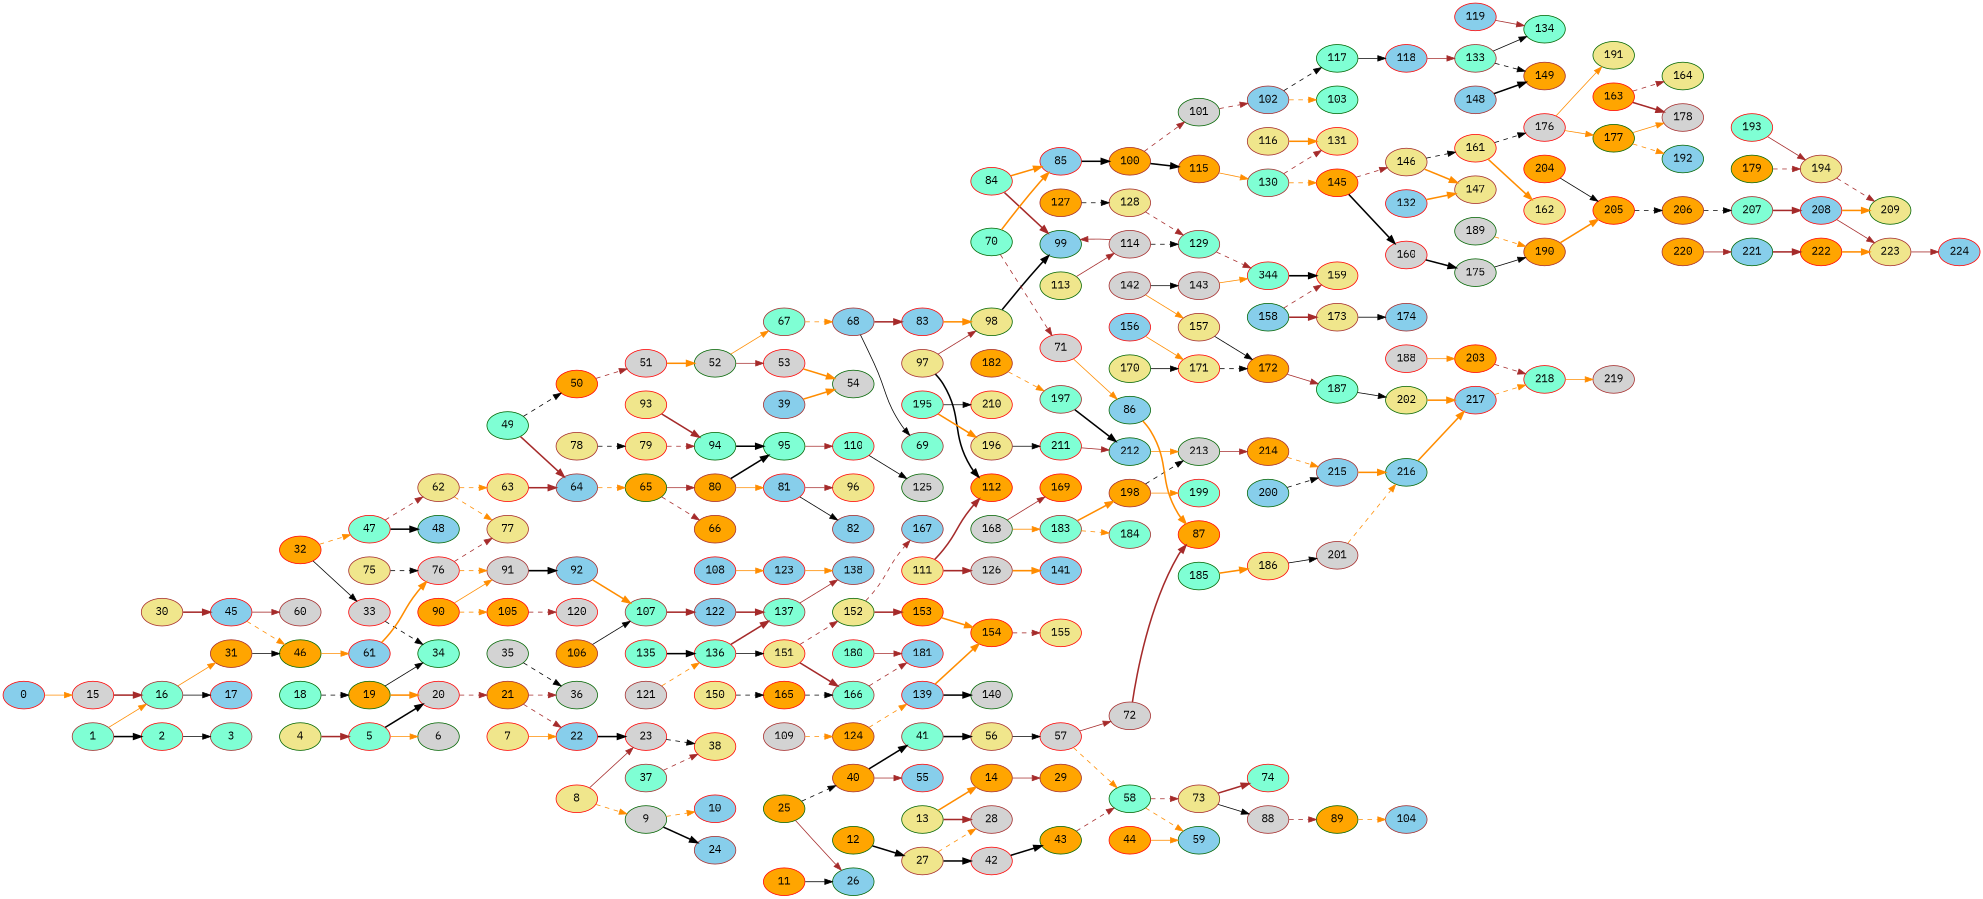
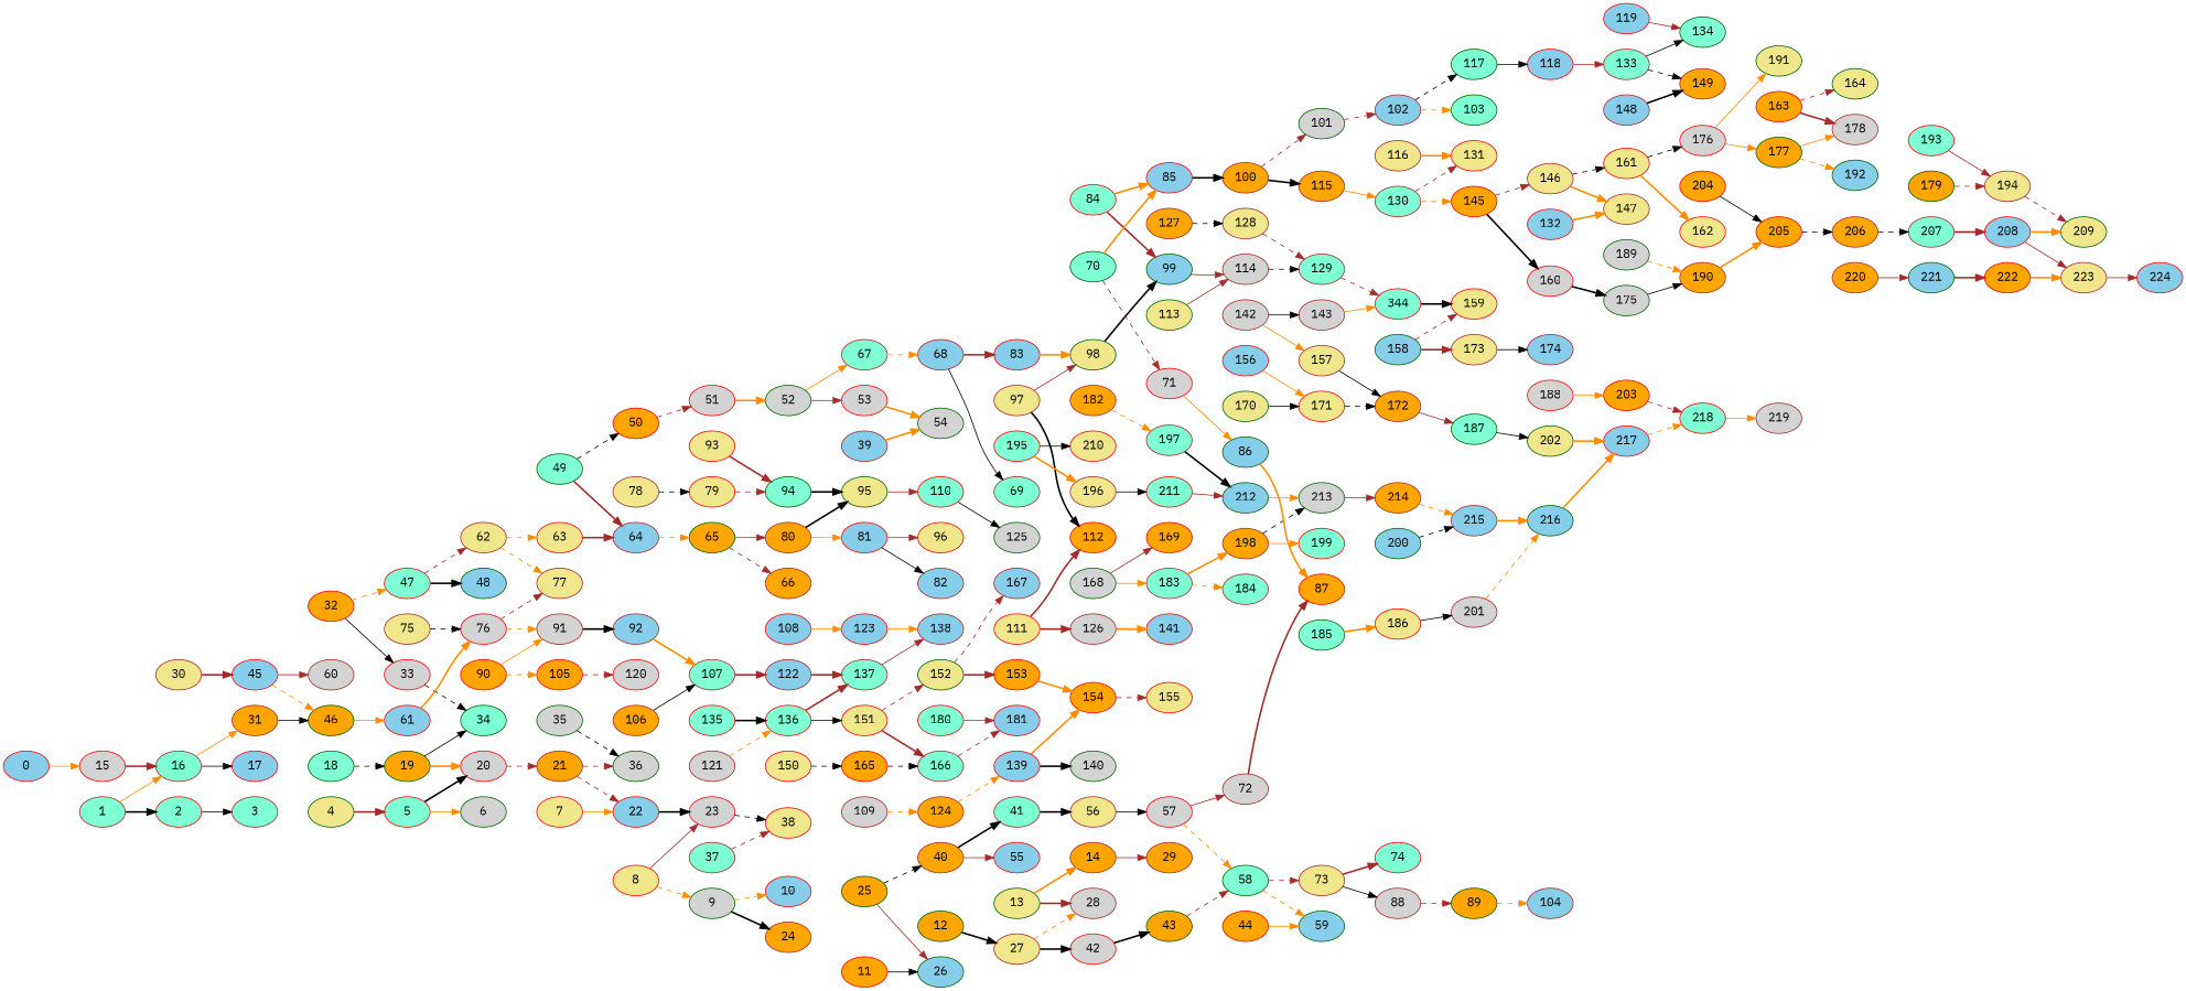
  digraph {
    fontname="IBM Plex Mono"
    rankdir=LR
    node [color=red fillcolor=orange fontname="IBM Plex Mono" style=filled]
    edge [color=darkorange fontname="IBM Plex Mono" style=dashed]
    n1 [color=darkgreen fillcolor=aquamarine label=117]
    n2 [fillcolor=skyblue label=118]
    n3 [color=brown fillcolor=aquamarine label=133]
    n4 [color=darkgreen fillcolor=aquamarine label=134]
    n5 [color=brown label=149]
    n6 [color=brown fillcolor=skyblue label=215]
    n7 [color=darkgreen fillcolor=skyblue label=216]
    n8 [fillcolor=skyblue label=217]
    n9 [fillcolor=aquamarine label=218]
    n10 [color=brown fillcolor=khaki label=27]
    n11 [color=brown fillcolor=lightgrey label=28]
    n12 [fillcolor=lightgrey label=42]
    n13 [color=darkgreen label=43]
    n14 [label=32]
    n15 [fillcolor=aquamarine label=47]
    n16 [fillcolor=lightgrey label=33]
    n17 [color=darkgreen fillcolor=skyblue label=48]
    n18 [color=brown fillcolor=khaki label=62]
    n19 [color=darkgreen fillcolor=aquamarine label=34]
    n20 [color=brown fillcolor=khaki label=77]
    n21 [fillcolor=khaki label=63]
    n22 [color=brown fillcolor=aquamarine label=41]
    n23 [color=brown fillcolor=khaki label=56]
    n24 [fillcolor=lightgrey label=57]
    n25 [color=brown fillcolor=lightgrey label=72]
    n26 [color=darkgreen fillcolor=aquamarine label=58]
    n27 [fillcolor=skyblue label=45]
    n28 [color=brown fillcolor=lightgrey label=60]
    n29 [color=darkgreen label=46]
    n30 [fillcolor=skyblue label=61]
    n31 [fillcolor=lightgrey label=76]
    n32 [color=brown fillcolor=lightgrey label=91]
    n33 [color=brown fillcolor=skyblue label=92]
    n34 [fillcolor=skyblue label=83]
    n35 [color=darkgreen fillcolor=khaki label=98]
    n36 [color=darkgreen fillcolor=skyblue label=99]
    n37 [color=brown fillcolor=lightgrey label=114]
    n38 [color=darkgreen fillcolor=aquamarine label=94]
-   n39 [color=darkgreen fillcolor=aquamarine label=95]
+   n39 [color=darkgreen fillcolor=khaki label=95]
    n40 [fillcolor=aquamarine label=110]
    n41 [color=darkgreen fillcolor=lightgrey label=125]
    n42 [color=brown fillcolor=khaki label=97]
    n43 [label=112]
    n44 [color=brown fillcolor=lightgrey label=121]
    n45 [fillcolor=aquamarine label=136]
    n46 [fillcolor=khaki label=151]
    n47 [color=brown fillcolor=aquamarine label=137]
    n48 [color=darkgreen fillcolor=khaki label=152]
    n49 [color=brown fillcolor=aquamarine label=166]
    n50 [color=brown fillcolor=skyblue label=138]
    n51 [color=brown fillcolor=skyblue label=167]
    n52 [label=153]
    n53 [fillcolor=skyblue label=181]
    n54 [label=154]
    n55 [fillcolor=khaki label=161]
    n56 [fillcolor=khaki label=162]
    n57 [fillcolor=lightgrey label=176]
    n58 [color=darkgreen label=177]
    n59 [color=darkgreen fillcolor=khaki label=191]
    n60 [color=darkgreen fillcolor=khaki label=202]
    n61 [color=brown fillcolor=lightgrey label=219]
    n62 [color=brown label=206]
    n63 [color=brown fillcolor=aquamarine label=207]
    n64 [fillcolor=skyblue label=208]
    n65 [color=darkgreen fillcolor=khaki label=209]
    n66 [color=brown fillcolor=khaki label=223]
    n67 [fillcolor=khaki label=8]
    n68 [fillcolor=lightgrey label=23]
    n69 [color=darkgreen fillcolor=lightgrey label=9]
    n70 [fillcolor=khaki label=38]
    n71 [fillcolor=skyblue label=10]
-   n72 [color=brown fillcolor=skyblue label=24]
+   n72 [color=brown label=24]
    n73 [color=brown fillcolor=aquamarine label=16]
    n74 [fillcolor=skyblue label=17]
    n75 [color=brown label=31]
    n76 [color=darkgreen label=19]
    n77 [fillcolor=lightgrey label=20]
    n78 [color=brown label=21]
    n79 [color=darkgreen fillcolor=lightgrey label=52]
    n80 [fillcolor=lightgrey label=53]
    n81 [color=brown fillcolor=aquamarine label=67]
    n82 [color=darkgreen fillcolor=lightgrey label=54]
    n83 [color=brown fillcolor=skyblue label=68]
    n84 [color=brown label=115]
    n85 [color=brown fillcolor=aquamarine label=130]
    n86 [label=145]
    n87 [fillcolor=khaki label=131]
    n88 [color=brown fillcolor=khaki label=146]
    n89 [fillcolor=lightgrey label=160]
    n90 [fillcolor=khaki label=155]
    n91 [color=darkgreen fillcolor=aquamarine label=187]
    n92 [color=brown label=190]
    n93 [label=205]
    n94 [color=brown label=198]
    n95 [fillcolor=aquamarine label=199]
    n96 [color=darkgreen fillcolor=lightgrey label=213]
    n97 [color=brown label=214]
    n98 [label=203]
    n99 [color=brown fillcolor=aquamarine label=1]
    n100 [fillcolor=aquamarine label=2]
    n101 [color=brown fillcolor=aquamarine label=3]
    n102 [color=darkgreen fillcolor=khaki label=170]
    n103 [fillcolor=khaki label=171]
    n104 [color=brown label=172]
    n105 [color=darkgreen fillcolor=lightgrey label=36]
    n106 [fillcolor=skyblue label=22]
    n107 [color=darkgreen fillcolor=aquamarine label=49]
    n108 [color=brown fillcolor=skyblue label=64]
    n109 [label=50]
    n110 [color=darkgreen label=65]
    n111 [fillcolor=lightgrey label=51]
    n112 [color=brown label=80]
    n113 [color=brown label=66]
    n114 [color=brown fillcolor=aquamarine label=69]
    n115 [color=darkgreen fillcolor=skyblue label=86]
    n116 [label=87]
    n117 [color=brown fillcolor=aquamarine label=197]
    n118 [color=darkgreen fillcolor=skyblue label=212]
    n119 [color=darkgreen fillcolor=skyblue label=200]
    n120 [fillcolor=aquamarine label=5]
    n121 [color=darkgreen fillcolor=lightgrey label=6]
    n122 [color=brown fillcolor=khaki label=73]
    n123 [color=darkgreen fillcolor=skyblue label=59]
    n124 [color=brown fillcolor=aquamarine label=129]
    n125 [fillcolor=aquamarine label=344]
    n126 [color=brown fillcolor=khaki label=147]
    n127 [color=darkgreen fillcolor=lightgrey label=175]
    n128 [color=darkgreen fillcolor=lightgrey label=168]
    n129 [label=169]
    n130 [color=brown fillcolor=aquamarine label=183]
    n131 [color=brown fillcolor=aquamarine label=184]
    n132 [color=darkgreen fillcolor=skyblue label=192]
    n133 [color=brown fillcolor=lightgrey label=178]
    n134 [color=darkgreen fillcolor=aquamarine label=185]
    n135 [fillcolor=khaki label=186]
    n136 [color=brown fillcolor=lightgrey label=201]
    n137 [color=brown fillcolor=khaki label=194]
    n138 [color=darkgreen fillcolor=lightgrey label=35]
    n139 [label=90]
    n140 [label=105]
    n141 [fillcolor=lightgrey label=120]
    n142 [fillcolor=khaki label=93]
    n143 [color=brown fillcolor=khaki label=116]
    n144 [color=brown fillcolor=khaki label=128]
    n145 [fillcolor=khaki label=159]
    n146 [color=darkgreen fillcolor=skyblue label=158]
    n147 [color=brown fillcolor=khaki label=173]
    n148 [color=brown fillcolor=skyblue label=174]
    n149 [label=165]
    n150 [fillcolor=lightgrey label=188]
    n151 [color=darkgreen fillcolor=lightgrey label=189]
    n152 [fillcolor=khaki label=7]
    n153 [fillcolor=skyblue label=81]
    n154 [fillcolor=khaki label=96]
    n155 [color=brown fillcolor=skyblue label=82]
    n156 [fillcolor=khaki label=111]
    n157 [color=brown fillcolor=lightgrey label=126]
    n158 [fillcolor=skyblue label=141]
    n159 [fillcolor=skyblue label=139]
    n160 [color=darkgreen fillcolor=lightgrey label=140]
    n161 [fillcolor=skyblue label=224]
    n162 [color=brown label=100]
    n163 [color=darkgreen fillcolor=lightgrey label=101]
    n164 [color=brown fillcolor=skyblue label=102]
    n165 [color=brown fillcolor=skyblue label=122]
    n166 [label=163]
    n167 [color=darkgreen fillcolor=khaki label=164]
    n168 [color=darkgreen label=25]
    n169 [color=brown label=40]
    n170 [color=darkgreen fillcolor=skyblue label=26]
    n171 [fillcolor=skyblue label=55]
    n172 [fillcolor=aquamarine label=84]
    n173 [fillcolor=skyblue label=85]
    n174 [color=brown fillcolor=aquamarine label=107]
    n175 [color=darkgreen fillcolor=aquamarine label=18]
    n176 [fillcolor=lightgrey label=71]
    n177 [fillcolor=skyblue label=123]
    n178 [color=brown fillcolor=skyblue label=148]
    n179 [color=brown fillcolor=aquamarine label=37]
    n180 [color=brown fillcolor=khaki label=75]
    n181 [color=darkgreen fillcolor=khaki label=113]
    n182 [fillcolor=skyblue label=132]
    n183 [color=brown fillcolor=khaki label=196]
    n184 [fillcolor=aquamarine label=211]
    n185 [color=brown label=220]
    n186 [color=darkgreen fillcolor=skyblue label=221]
    n187 [label=222]
    n188 [color=darkgreen fillcolor=aquamarine label=70]
    n189 [color=darkgreen label=89]
    n190 [color=brown fillcolor=skyblue label=104]
    n191 [color=brown fillcolor=lightgrey label=143]
    n192 [fillcolor=aquamarine label=74]
    n193 [color=brown fillcolor=lightgrey label=88]
    n194 [color=brown label=124]
    n195 [fillcolor=khaki label=150]
    n196 [label=204]
    n197 [color=darkgreen fillcolor=khaki label=13]
    n198 [color=brown label=14]
    n199 [color=brown label=29]
    n200 [fillcolor=skyblue label=119]
    n201 [color=darkgreen fillcolor=aquamarine label=103]
    n202 [fillcolor=aquamarine label=193]
    n203 [fillcolor=lightgrey label=15]
    n204 [fillcolor=khaki label=79]
    n205 [color=darkgreen label=179]
    n206 [color=brown label=127]
    n207 [color=brown fillcolor=khaki label=30]
    n208 [color=brown fillcolor=lightgrey label=142]
    n209 [color=brown fillcolor=khaki label=157]
    n210 [color=brown fillcolor=skyblue label=39]
    n211 [color=brown label=182]
    n212 [color=brown fillcolor=khaki label=78]
    n213 [fillcolor=skyblue label=156]
    n214 [fillcolor=skyblue label=108]
    n215 [color=darkgreen label=12]
    n216 [fillcolor=aquamarine label=195]
    n217 [fillcolor=khaki label=210]
    n218 [color=darkgreen fillcolor=khaki label=4]
    n219 [fillcolor=aquamarine label=180]
    n220 [color=brown label=106]
    n221 [fillcolor=skyblue label=0]
    n222 [label=44]
    n223 [label=11]
    n224 [fillcolor=aquamarine label=135]
    n225 [color=brown fillcolor=lightgrey label=109]
    n1 -> n2 [color=black style=solid]
    n2 -> n3 [color=brown style=solid]
    n3 -> n4 [color=black style=solid]
    n3 -> n5 [color=black]
    n6 -> n7 [style=bold]
    n7 -> n8 [style=bold]
    n8 -> n9
    n9 -> n61 [style=solid]
    n10 -> n11
    n10 -> n12 [color=black style=bold]
    n12 -> n13 [color=black style=bold]
    n13 -> n26 [color=brown]
    n14 -> n15
    n14 -> n16 [color=black style=solid]
    n15 -> n17 [color=black style=bold]
    n15 -> n18 [color=brown]
    n16 -> n19 [color=black]
    n18 -> n20
    n18 -> n21
    n21 -> n108 [color=brown style=bold]
    n22 -> n23 [color=black style=bold]
    n23 -> n24 [color=black style=solid]
    n24 -> n25 [color=brown style=solid]
    n24 -> n26
    n25 -> n116 [color=brown style=bold]
    n26 -> n122 [color=brown]
    n26 -> n123
    n27 -> n28 [color=brown style=solid]
    n27 -> n29
    n29 -> n30 [style=solid]
    n30 -> n31 [style=bold]
    n31 -> n20 [color=brown]
    n31 -> n32
    n32 -> n33 [color=black style=bold]
    n33 -> n174 [style=bold]
    n34 -> n35 [style=bold]
    n35 -> n36 [color=black style=bold]
-   n37 -> n36 [color=brown style=solid]
+   n36 -> n37 [color=brown style=solid]
    n37 -> n124 [color=black]
    n38 -> n39 [color=black style=bold]
    n39 -> n40 [color=brown style=solid]
    n40 -> n41 [color=black style=solid]
    n42 -> n35 [color=brown style=solid]
    n42 -> n43 [color=black style=bold]
    n44 -> n45
    n45 -> n46 [color=black style=solid]
    n45 -> n47 [color=brown style=bold]
    n46 -> n48 [color=brown]
    n46 -> n49 [color=brown style=bold]
    n47 -> n50 [color=brown style=solid]
    n48 -> n51 [color=brown]
    n48 -> n52 [color=brown style=bold]
    n49 -> n53 [color=brown]
    n52 -> n54 [style=bold]
    n54 -> n90 [color=brown]
    n55 -> n56 [style=bold]
    n55 -> n57 [color=black]
    n57 -> n58 [style=solid]
    n57 -> n59 [style=solid]
    n58 -> n132
    n58 -> n133 [style=solid]
    n60 -> n8 [style=bold]
    n62 -> n63 [color=black]
    n63 -> n64 [color=brown style=bold]
    n64 -> n65 [style=bold]
    n64 -> n66 [color=brown style=solid]
    n66 -> n161 [color=brown style=solid]
    n67 -> n68 [color=brown style=solid]
    n67 -> n69
    n68 -> n70 [color=black]
    n69 -> n71
    n69 -> n72 [color=black style=bold]
    n73 -> n74 [color=black style=solid]
    n73 -> n75 [style=solid]
    n75 -> n29 [color=black style=solid]
    n76 -> n19 [color=black style=solid]
    n76 -> n77 [style=bold]
    n77 -> n78 [color=brown]
    n78 -> n105 [color=brown]
    n78 -> n106 [color=brown]
    n79 -> n80 [color=brown style=solid]
    n79 -> n81 [style=solid]
    n80 -> n82 [style=bold]
    n81 -> n83
    n83 -> n34 [color=brown style=bold]
    n83 -> n114 [color=black style=solid]
    n84 -> n85 [style=solid]
    n85 -> n86
    n85 -> n87 [color=brown]
    n86 -> n88 [color=brown]
    n86 -> n89 [color=black style=bold]
    n88 -> n55 [color=black]
    n88 -> n126 [style=bold]
    n89 -> n127 [color=black style=bold]
    n91 -> n60 [color=black style=solid]
    n92 -> n93 [style=bold]
    n93 -> n62 [color=black]
    n94 -> n95 [style=solid]
    n94 -> n96 [color=black]
    n96 -> n97 [color=brown style=solid]
    n97 -> n6
    n98 -> n9 [color=brown]
    n99 -> n73 [style=solid]
    n99 -> n100 [color=black style=bold]
    n100 -> n101 [color=black style=solid]
    n102 -> n103 [color=black style=solid]
    n103 -> n104 [color=black]
    n104 -> n91 [color=brown style=solid]
    n106 -> n68 [color=black style=bold]
    n107 -> n108 [color=brown style=bold]
    n107 -> n109 [color=black]
    n108 -> n110
    n109 -> n111 [color=brown]
    n110 -> n112 [color=brown style=solid]
    n110 -> n113 [color=brown]
    n111 -> n79 [style=bold]
    n112 -> n39 [color=black style=bold]
    n112 -> n153 [style=solid]
    n115 -> n116 [style=bold]
    n117 -> n118 [color=black style=bold]
    n118 -> n96 [style=solid]
    n119 -> n6 [color=black]
    n120 -> n77 [color=black style=bold]
    n120 -> n121 [style=solid]
    n122 -> n192 [color=brown style=bold]
    n122 -> n193 [color=black style=solid]
    n124 -> n125 [color=brown]
    n125 -> n145 [color=black style=bold]
    n127 -> n92 [color=black style=solid]
    n128 -> n129 [color=brown style=solid]
    n128 -> n130 [style=solid]
    n130 -> n94 [style=bold]
    n130 -> n131
    n134 -> n135 [style=bold]
    n135 -> n136 [color=black style=solid]
    n136 -> n7
    n137 -> n65 [color=brown]
    n138 -> n105 [color=black]
    n139 -> n32 [style=solid]
    n139 -> n140
    n140 -> n141 [color=brown]
    n142 -> n38 [color=brown style=bold]
    n143 -> n87 [style=bold]
    n144 -> n124 [color=brown]
    n146 -> n145 [color=brown]
    n146 -> n147 [color=brown style=bold]
    n147 -> n148 [color=black style=solid]
    n149 -> n49 [color=black]
    n150 -> n98 [style=solid]
    n151 -> n92
    n152 -> n106 [style=solid]
    n153 -> n154 [color=brown style=solid]
    n153 -> n155 [color=black style=solid]
    n156 -> n43 [color=brown style=bold]
    n156 -> n157 [color=brown style=bold]
    n157 -> n158 [style=bold]
    n159 -> n54 [style=bold]
    n159 -> n160 [color=black style=bold]
    n162 -> n84 [color=black style=bold]
    n162 -> n163 [color=brown]
    n163 -> n164 [color=brown]
    n164 -> n1 [color=black]
    n164 -> n201
    n165 -> n47 [color=brown style=bold]
    n166 -> n133 [color=brown style=bold]
    n166 -> n167 [color=brown]
    n168 -> n169 [color=black]
    n168 -> n170 [color=brown style=solid]
    n169 -> n22 [color=black style=bold]
    n169 -> n171 [color=brown style=solid]
    n172 -> n36 [color=brown style=bold]
    n172 -> n173 [style=bold]
    n173 -> n162 [color=black style=bold]
    n174 -> n165 [color=brown style=bold]
    n175 -> n76 [color=black]
    n176 -> n115 [style=solid]
    n177 -> n50 [style=solid]
    n178 -> n5 [color=black style=bold]
    n179 -> n70 [color=brown]
    n180 -> n31 [color=black]
    n181 -> n37 [color=brown style=solid]
    n182 -> n126 [style=bold]
    n183 -> n184 [color=black style=solid]
    n184 -> n118 [color=brown style=solid]
    n185 -> n186 [color=brown style=solid]
    n186 -> n187 [color=brown style=bold]
    n187 -> n66 [style=bold]
    n188 -> n173 [style=bold]
    n188 -> n176 [color=brown]
    n189 -> n190
    n191 -> n125 [style=solid]
    n193 -> n189 [color=brown]
    n194 -> n159
    n195 -> n149 [color=black]
    n196 -> n93 [color=black style=solid]
    n197 -> n11 [color=brown style=bold]
    n197 -> n198 [style=bold]
    n198 -> n199 [color=brown style=solid]
    n200 -> n4 [color=brown style=solid]
    n202 -> n137 [color=brown style=solid]
    n203 -> n73 [color=brown style=bold]
    n204 -> n38 [color=brown]
    n205 -> n137 [color=brown]
    n206 -> n144 [color=black]
    n207 -> n27 [color=brown style=bold]
    n208 -> n191 [color=black style=solid]
    n208 -> n209 [style=solid]
    n209 -> n104 [color=black style=solid]
    n210 -> n82 [style=bold]
    n211 -> n117
    n212 -> n204 [color=black]
    n213 -> n103 [style=solid]
    n214 -> n177 [style=solid]
    n215 -> n10 [color=black style=bold]
    n216 -> n183 [style=bold]
    n216 -> n217 [color=black style=solid]
    n218 -> n120 [color=brown style=bold]
    n219 -> n53 [color=brown style=solid]
    n220 -> n174 [color=black style=solid]
    n221 -> n203 [style=solid]
    n222 -> n123 [style=solid]
    n223 -> n170 [color=black style=solid]
    n224 -> n45 [color=black style=bold]
    n225 -> n194
  }
